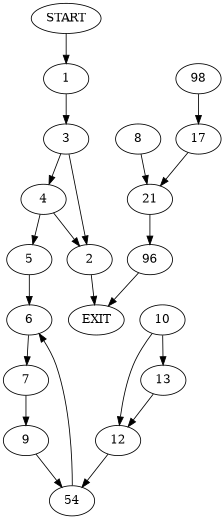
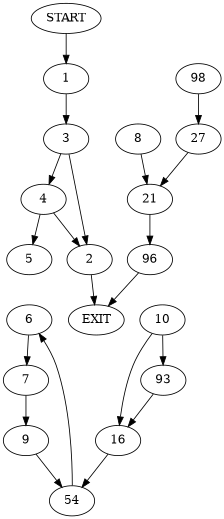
  digraph {
    n1 [label=START]
    1
    3
    n4 [label=EXIT]
    2
    4
    5
    6
    7
    9
    n11 [label=21]
    8
    n13 [label=54]
    10
-   12
-   13
+   12 [label=16]
+   13 [label=93]
    n17 [label=96]
-   17
+   17 [label=27]
    n19 [label=98]
    n1 -> 1
    1 -> 3
    3 -> 2
    3 -> 4
    2 -> n4
    4 -> 2
    4 -> 5
-   5 -> 6
    6 -> 7
    7 -> 9
    9 -> n13
    n11 -> n17
    8 -> n11
    n13 -> 6
    10 -> 12
    10 -> 13
    12 -> n13
    13 -> 12
    n17 -> n4
    17 -> n11
    n19 -> 17
  }
